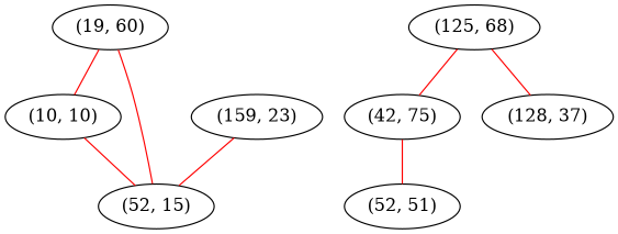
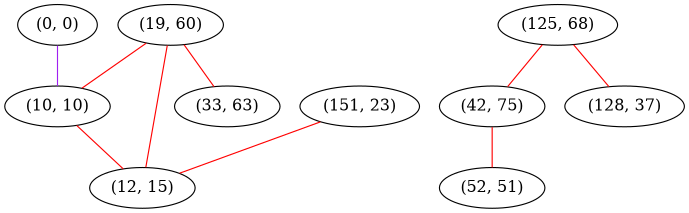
  graph {
    edge [color=red weight=1]
    n1 [label="(10, 10)"]
-   "(52, 15)"
+   "(0, 0)"
+   "(52, 15)" [label="(12, 15)"]
    "(19, 60)"
+   "(33, 63)"
    n6 [label="(125, 68)"]
    n7 [label="(42, 75)"]
    "(128, 37)"
    "(52, 51)"
-   "(159, 23)"
+   "(159, 23)" [label="(151, 23)"]
    n1 -- "(52, 15)"
+   "(0, 0)" -- n1 [color=purple weight=4]
    "(19, 60)" -- n1
    "(19, 60)" -- "(52, 15)"
+   "(19, 60)" -- "(33, 63)"
    n6 -- n7
    n6 -- "(128, 37)"
    n7 -- "(52, 51)"
    "(159, 23)" -- "(52, 15)"
  }
